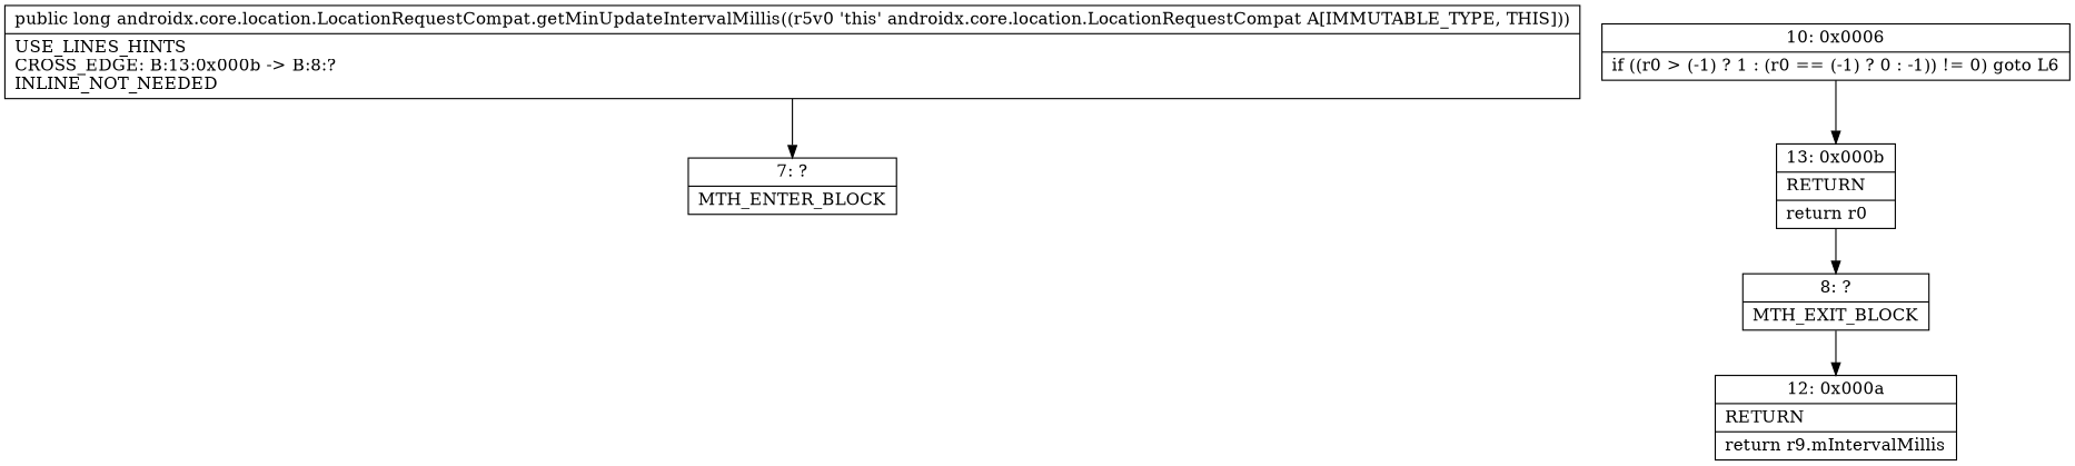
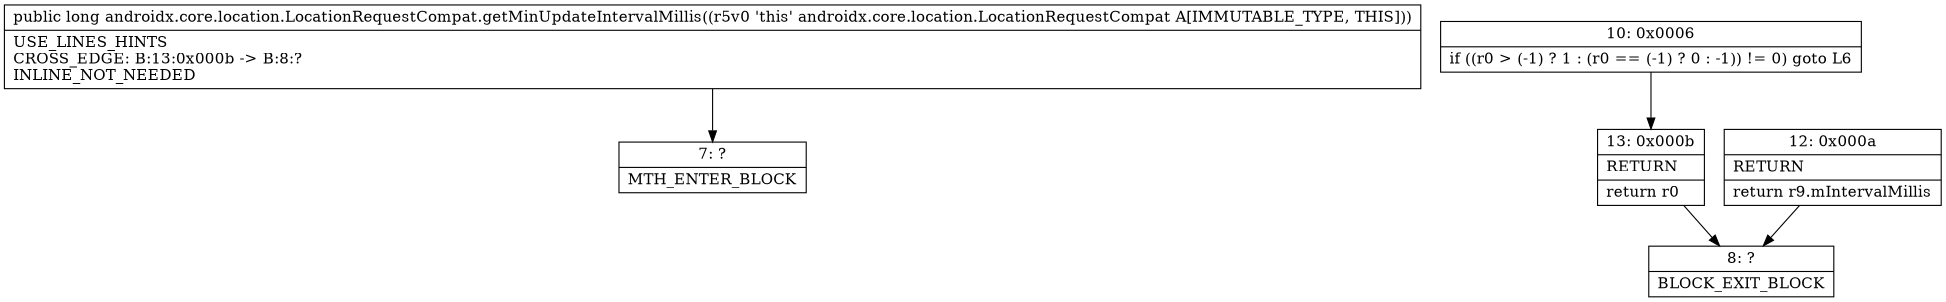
  digraph {
    node [shape=record]
    n1 [label="{7\:\ ?|MTH_ENTER_BLOCK\l}"]
    n2 [label="{10\:\ 0x0006|if ((r0 \> (\-1) ? 1 : (r0 == (\-1) ? 0 : \-1)) != 0) goto L6\l}"]
    n3 [label="{13\:\ 0x000b|RETURN\l|return r0\l}"]
-   n4 [label="{8\:\ ?|MTH_EXIT_BLOCK\l}"]
+   n4 [label="{8\:\ ?|BLOCK_EXIT_BLOCK\l}"]
    n5 [label="{12\:\ 0x000a|RETURN\l|return r9.mIntervalMillis\l}"]
    n6 [label="{public long androidx.core.location.LocationRequestCompat.getMinUpdateIntervalMillis((r5v0 'this' androidx.core.location.LocationRequestCompat A[IMMUTABLE_TYPE, THIS]))  | USE_LINES_HINTS\lCROSS_EDGE: B:13:0x000b \-\> B:8:?\lINLINE_NOT_NEEDED\l}"]
    n2 -> n3
    n3 -> n4
-   n4 -> n5
+   n5 -> n4
    n6 -> n1
  }
